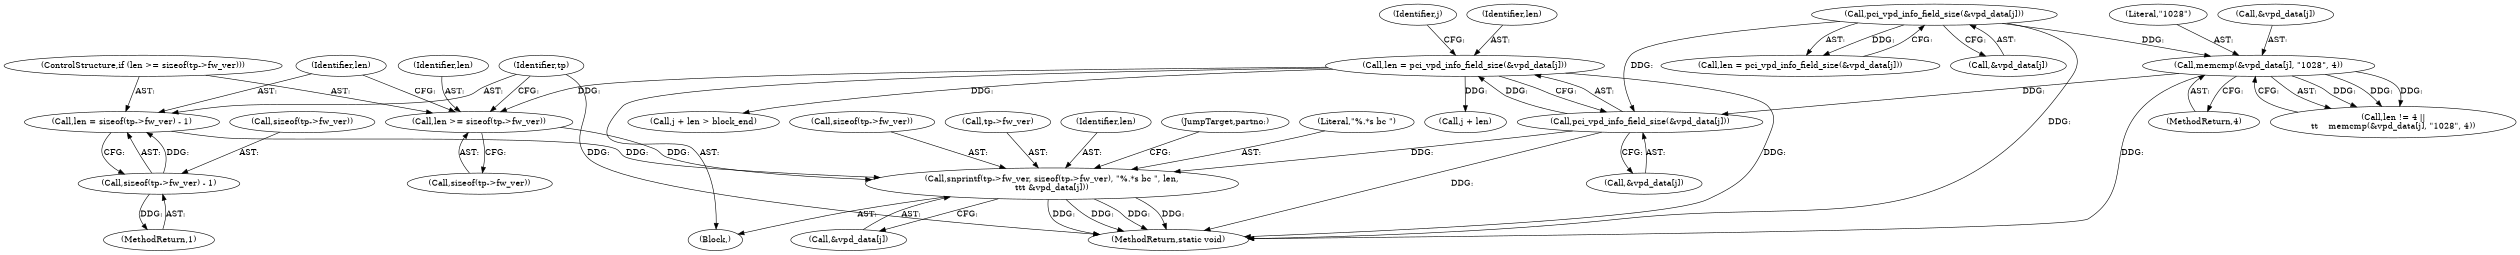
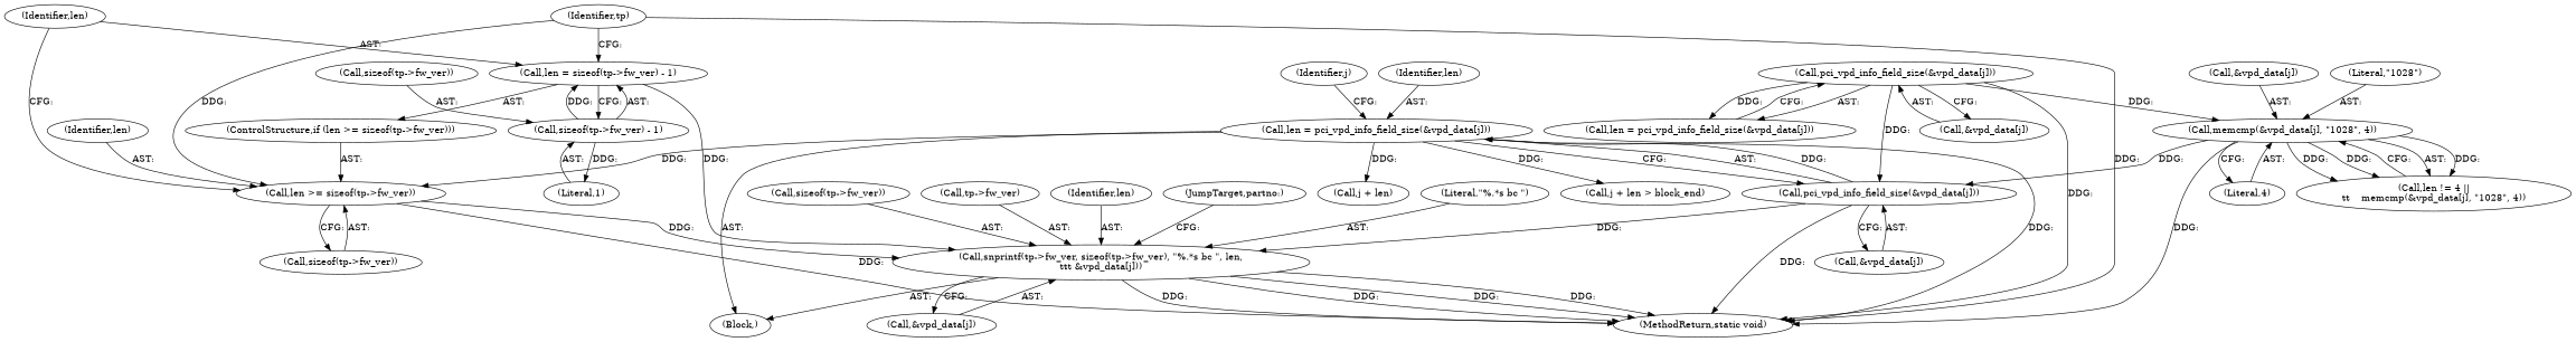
  digraph {
    n1 [label="(Call,snprintf(tp->fw_ver, sizeof(tp->fw_ver), \"%.*s bc \", len,\n\t\t\t &vpd_data[j]))"]
    n2 [label="(Block,)"]
    n3 [label="(Call,&vpd_data[j])"]
    n4 [label="(MethodReturn,static void)"]
    n5 [label="(Call,len = sizeof(tp->fw_ver) - 1)"]
    n6 [label="(Call,sizeof(tp->fw_ver) - 1)"]
    n7 [label="(ControlStructure,if (len >= sizeof(tp->fw_ver)))"]
-   n8 [label="(MethodReturn,1)"]
+   n8 [label="(Literal,1)"]
    n9 [label="(Call,len >= sizeof(tp->fw_ver))"]
    n10 [label="(Call,sizeof(tp->fw_ver))"]
    n11 [label="(Call,len = pci_vpd_info_field_size(&vpd_data[j]))"]
    n12 [label="(Call,pci_vpd_info_field_size(&vpd_data[j]))"]
    n13 [label="(Call,j + len > block_end)"]
    n14 [label="(Call,j + len)"]
    n15 [label="(Call,&vpd_data[j])"]
    n16 [label="(Call,memcmp(&vpd_data[j], \"1028\", 4))"]
-   n17 [label="(MethodReturn,4)"]
+   n17 [label="(Literal,4)"]
    n18 [label="(Call,len != 4 ||\n\t\t    memcmp(&vpd_data[j], \"1028\", 4))"]
    n19 [label="(Call,pci_vpd_info_field_size(&vpd_data[j]))"]
    n20 [label="(Call,&vpd_data[j])"]
    n21 [label="(Call,len = pci_vpd_info_field_size(&vpd_data[j]))"]
    n22 [label="(Literal,\"1028\")"]
    n23 [label="(Call,sizeof(tp->fw_ver))"]
    n24 [label="(Call,sizeof(tp->fw_ver))"]
    n25 [label="(Call,tp->fw_ver)"]
    n26 [label="(Identifier,len)"]
    n27 [label="(Call,&vpd_data[j])"]
    n28 [label="(Identifier,j)"]
    n29 [label="(JumpTarget,partno:)"]
    n30 [label="(Literal,\"%.*s bc \")"]
    n31 [label="(Identifier,len)"]
    n32 [label="(Identifier,len)"]
    n33 [label="(Identifier,len)"]
    n34 [label="(Identifier,tp)"]
    n1 -> n2 [label="AST: "]
    n1 -> n3 [label="CFG: "]
    n1 -> n4 [label="DDG: "]
    n1 -> n4 [label="DDG: "]
    n1 -> n4 [label="DDG: "]
    n1 -> n4 [label="DDG: "]
    n3 -> n1 [label="AST: "]
    n5 -> n1 [label="DDG: "]
    n5 -> n6 [label="CFG: "]
-   n7 -> n5 [label="AST: "]
+   n5 -> n7 [label="AST: "]
    n6 -> n5 [label="AST: "]
    n6 -> n5 [label="DDG: "]
    n6 -> n8 [label="DDG: "]
    n7 -> n9 [label="AST: "]
    n8 -> n6 [label="AST: "]
    n9 -> n1 [label="DDG: "]
+   n9 -> n4 [label="DDG: "]
    n9 -> n10 [label="CFG: "]
    n10 -> n9 [label="AST: "]
    n11 -> n2 [label="AST: "]
    n11 -> n4 [label="DDG: "]
    n11 -> n9 [label="DDG: "]
    n11 -> n12 [label="CFG: "]
    n11 -> n13 [label="DDG: "]
    n11 -> n14 [label="DDG: "]
    n12 -> n1 [label="DDG: "]
    n12 -> n4 [label="DDG: "]
    n12 -> n11 [label="AST: "]
    n12 -> n11 [label="DDG: "]
    n12 -> n15 [label="CFG: "]
    n15 -> n12 [label="AST: "]
    n16 -> n4 [label="DDG: "]
    n16 -> n12 [label="DDG: "]
    n16 -> n17 [label="CFG: "]
    n16 -> n18 [label="AST: "]
    n16 -> n18 [label="DDG: "]
    n16 -> n18 [label="DDG: "]
    n16 -> n18 [label="DDG: "]
    n17 -> n16 [label="AST: "]
    n18 -> n16 [label="CFG: "]
    n19 -> n4 [label="DDG: "]
    n19 -> n12 [label="DDG: "]
    n19 -> n16 [label="DDG: "]
    n19 -> n20 [label="CFG: "]
    n19 -> n21 [label="AST: "]
    n19 -> n21 [label="DDG: "]
    n20 -> n19 [label="AST: "]
    n21 -> n19 [label="CFG: "]
    n22 -> n16 [label="AST: "]
    n23 -> n1 [label="AST: "]
    n24 -> n6 [label="AST: "]
    n25 -> n1 [label="AST: "]
    n26 -> n1 [label="AST: "]
    n27 -> n16 [label="AST: "]
    n28 -> n11 [label="CFG: "]
    n29 -> n1 [label="CFG: "]
    n30 -> n1 [label="AST: "]
    n31 -> n9 [label="AST: "]
    n32 -> n5 [label="AST: "]
    n32 -> n9 [label="CFG: "]
    n33 -> n11 [label="AST: "]
    n34 -> n4 [label="DDG: "]
-   n34 -> n5 [label="AST: "]
-   n34 -> n9 [label="CFG: "]
+   n34 -> n5 [label="CFG: "]
+   n34 -> n9 [label="DDG: "]
  }
